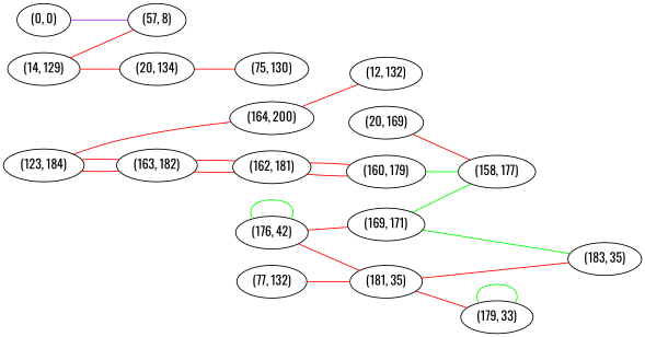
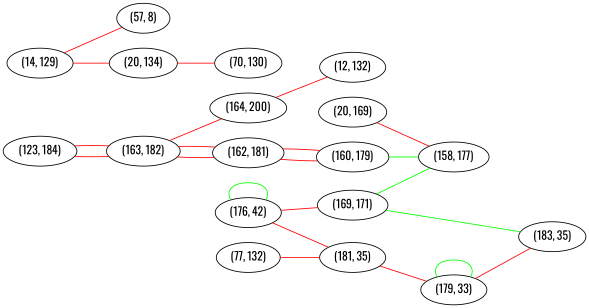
  graph {
    fontname=Oswald
    rankdir=LR
    node [fontname=Oswald]
    edge [color=red fontname=Oswald weight=1]
    n1 [label="(123, 184)"]
    "(163, 182)"
    "(164, 200)"
    "(162, 181)"
    "(12, 132)"
-   "(0, 0)"
    "(57, 8)"
    "(176, 42)"
    "(181, 35)"
    "(169, 171)"
    "(183, 35)"
    "(179, 33)"
    "(160, 179)"
    "(158, 177)"
    "(77, 132)"
    "(14, 129)"
    "(20, 134)"
-   "(75, 130)"
+   "(75, 130)" [label="(70, 130)"]
    "(20, 169)"
    n1 -- "(163, 182)"
    n1 -- "(163, 182)"
-   n1 -- "(164, 200)"
+   "(163, 182)" -- "(164, 200)"
    "(163, 182)" -- "(162, 181)"
    "(163, 182)" -- "(162, 181)"
    "(164, 200)" -- "(12, 132)"
    "(162, 181)" -- "(160, 179)"
    "(162, 181)" -- "(160, 179)"
-   "(0, 0)" -- "(57, 8)" [color=purple weight=4]
    "(176, 42)" -- "(176, 42)" [color=green weight=2]
    "(176, 42)" -- "(181, 35)"
    "(176, 42)" -- "(169, 171)"
-   "(181, 35)" -- "(183, 35)"
+   "(179, 33)" -- "(183, 35)"
    "(181, 35)" -- "(179, 33)"
    "(169, 171)" -- "(183, 35)" [color=green]
    "(169, 171)" -- "(158, 177)" [color=green]
    "(179, 33)" -- "(179, 33)" [color=green weight=2]
    "(160, 179)" -- "(158, 177)" [color=green]
    "(77, 132)" -- "(181, 35)"
    "(14, 129)" -- "(57, 8)"
    "(14, 129)" -- "(20, 134)"
    "(20, 134)" -- "(75, 130)"
    "(20, 169)" -- "(158, 177)"
  }
